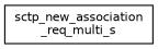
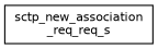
  digraph {
    rankdir=LR
-   n1 [color=black fillcolor=white fontname=Helvetica fontsize=10 height=0.2 label="sctp_new_association\l_req_multi_s" shape=record style=filled width=0.4]
+   n1 [color=black fillcolor=white fontname=Helvetica fontsize=10 height=0.2 label="sctp_new_association\l_req_req_s" shape=record style=filled width=0.4]
  }
